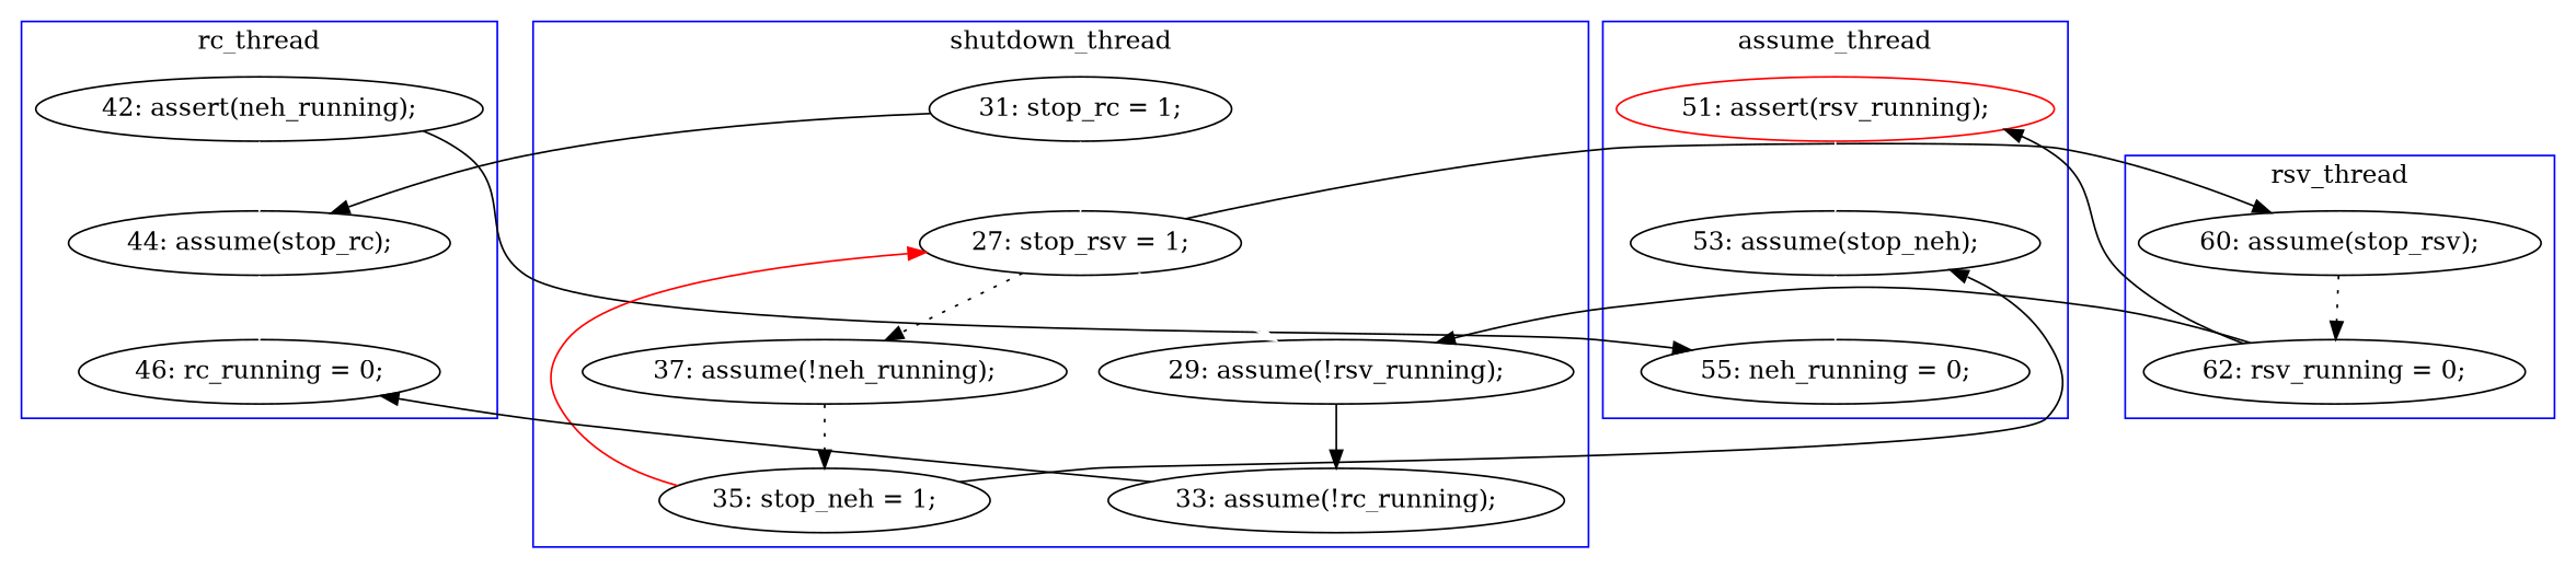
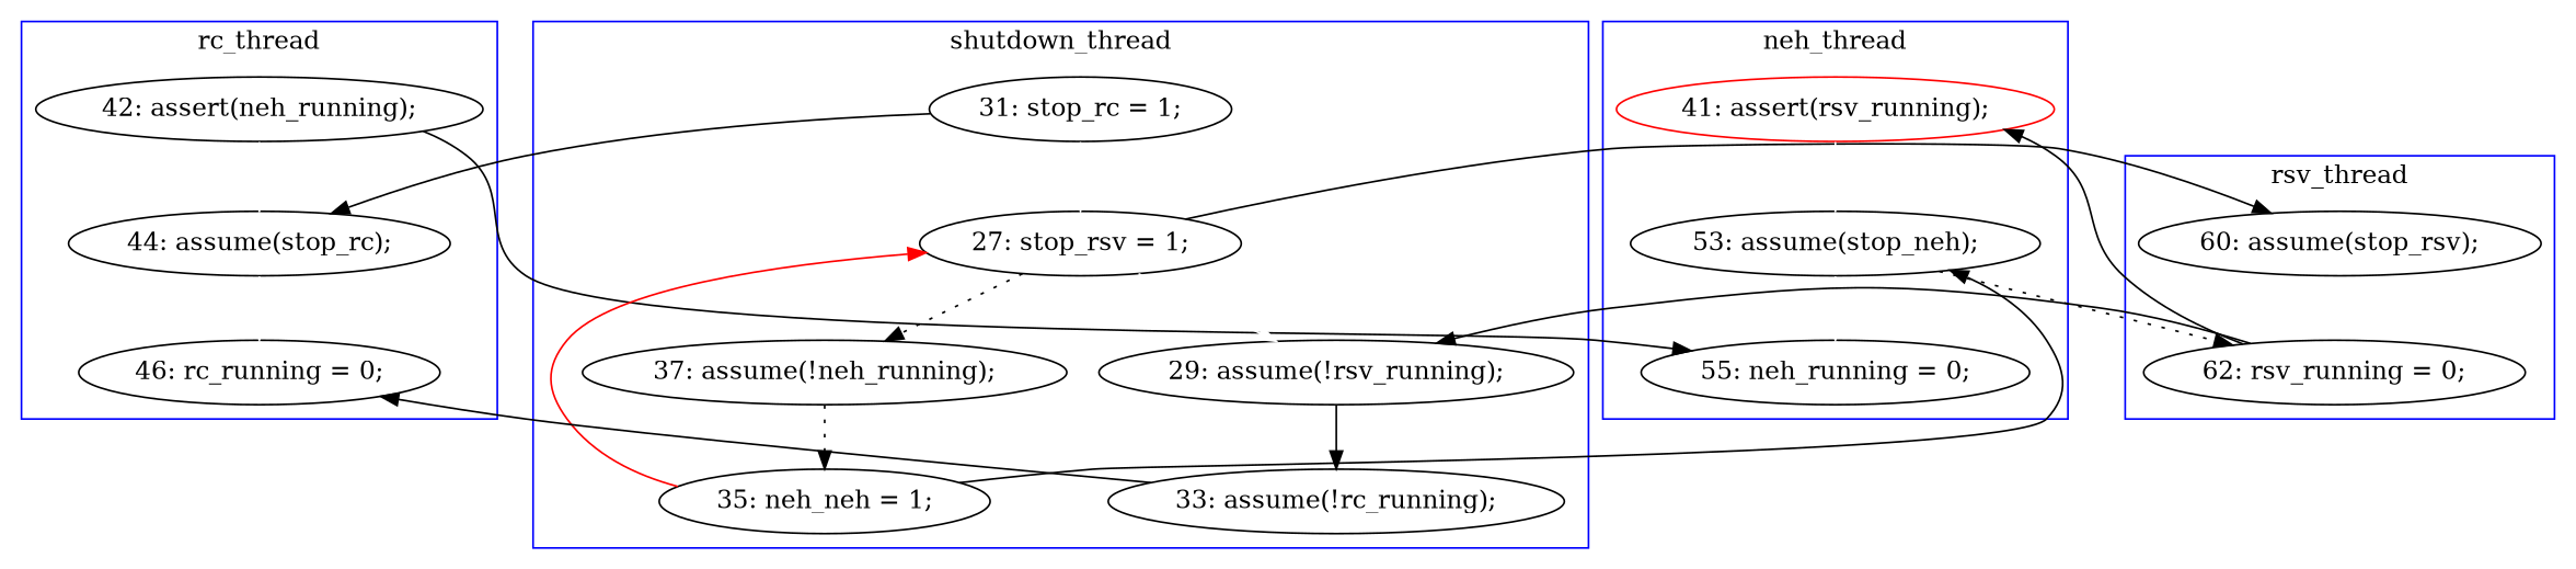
  digraph {
    edge [color=black style=solid]
    n1 [label="42: assert(neh_running);"]
    n2 [label="46: rc_running = 0;"]
    n3 [label="44: assume(stop_rc);"]
-   n4 [label="35: stop_neh = 1;"]
+   n4 [label="35: neh_neh = 1;"]
    n5 [label="27: stop_rsv = 1;"]
    n6 [label="33: assume(!rc_running);"]
    n7 [label="31: stop_rc = 1;"]
    n8 [label="37: assume(!neh_running);"]
    n9 [label="29: assume(!rsv_running);"]
    n10 [label="53: assume(stop_neh);"]
    n11 [label="55: neh_running = 0;"]
-   n12 [color=red label="51: assert(rsv_running);"]
+   n12 [color=red label="41: assert(rsv_running);"]
    n13 [label="60: assume(stop_rsv);"]
    n14 [label="62: rsv_running = 0;"]
    subgraph cluster_1 {
      color=blue
      label=rc_thread
      n1
      n2
      n3
    }
    subgraph cluster_2 {
      color=blue
      label=shutdown_thread
      n4
      n5
      n6
      n7
      n8
      n9
    }
    subgraph cluster_3 {
      color=blue
-     label=assume_thread
+     label=neh_thread
      n10
      n11
      n12
    }
    subgraph cluster_4 {
      color=blue
      label=rsv_thread
      n13
      n14
    }
    n1 -> n3 [color=white]
    n1 -> n11 [constraint=false]
    n3 -> n2 [color=white]
    n4 -> n5 [color=red constraint=false]
    n4 -> n10 [constraint=false]
    n5 -> n8 [style=dotted]
    n5 -> n9 [color=white]
    n5 -> n13 [constraint=false]
    n6 -> n2 [constraint=false]
    n7 -> n3 [constraint=false]
    n7 -> n5 [color=white]
    n8 -> n4 [style=dotted]
    n9 -> n6
    n10 -> n11 [color=white]
    n12 -> n10 [color=white]
-   n13 -> n14 [style=dotted]
+   n10 -> n14 [style=dotted]
    n14 -> n9 [constraint=false]
    n14 -> n12 [constraint=false]
  }
